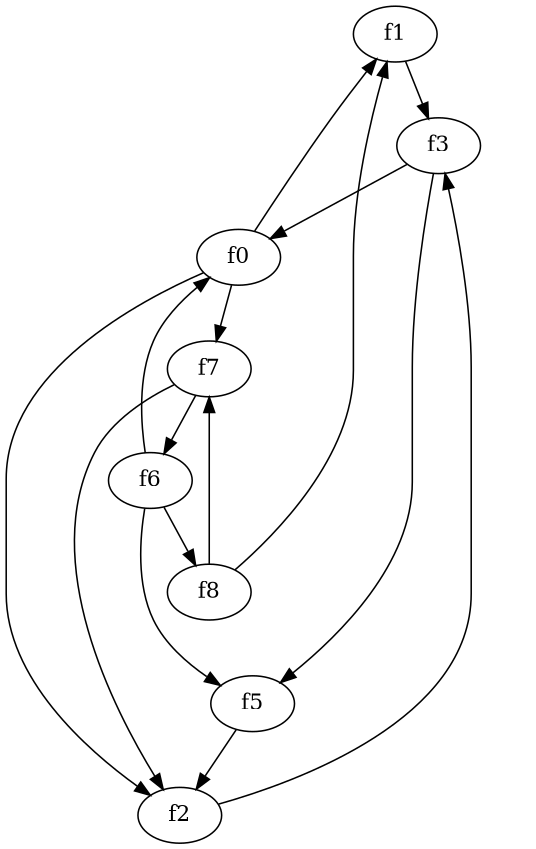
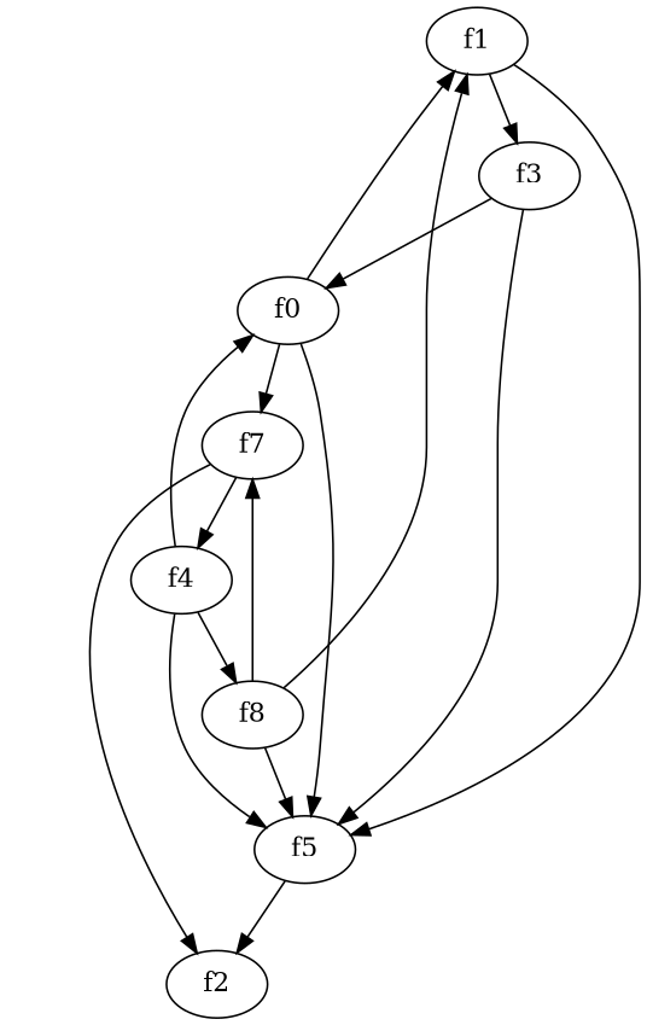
  strict digraph {
    edge [weight=2]
    f1
    f3
    f5
    n4 [label=f0]
    f2
-   f6
+   f6 [label=f4]
    f8
    f7
    f1 -> f3
+   f1 -> f5
    f3 -> f5
    f3 -> n4
    f5 -> f2
    n4 -> f1
-   n4 -> f2
+   n4 -> f5
    n4 -> f7
-   f2 -> f3
    f6 -> f5
    f6 -> n4
    f6 -> f8
    f8 -> f1
+   f8 -> f5
    f8 -> f7
    f7 -> f2
    f7 -> f6
  }
